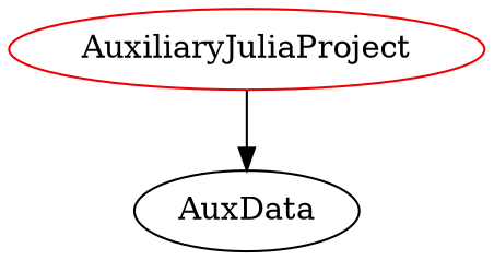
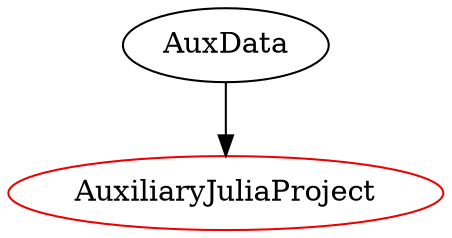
  digraph {
    n1 [color=red2 label=AuxiliaryJuliaProject shape=oval]
    AuxData
-   n1 -> AuxData
+   AuxData -> n1
  }
